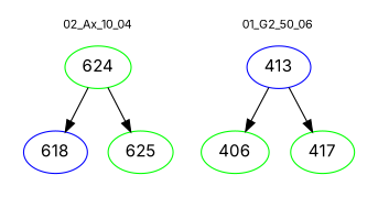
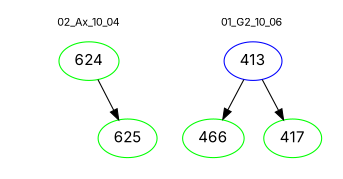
  digraph {
    fontname=Inter
    node [color=green fontname=Inter]
    edge [color=black fontname=Inter]
    n1 [label=624]
-   n2 [color=blue label=618]
    n3 [label=625]
    n4 [color=blue label=413]
-   n5 [label=406]
+   n5 [label=466]
    n6 [label=417]
    subgraph cluster_1 {
      color=white
      fontsize=10
      label="02_Ax_10_04"
      n1
-     n2
      n3
    }
    subgraph cluster_2 {
      color=white
      fontsize=10
-     label="01_G2_50_06"
+     label="01_G2_10_06"
      n4
      n5
      n6
    }
-   n1 -> n2
    n1 -> n3
    n4 -> n5
    n4 -> n6
  }
